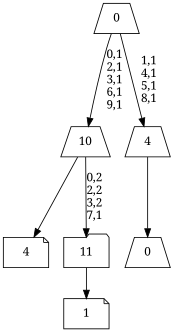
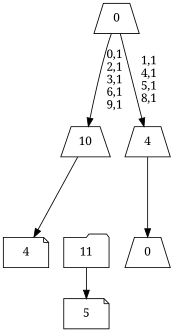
  digraph {
    fontname="Noto Serif"
    node [fontname="Noto Serif" shape=trapezium]
    edge [fontname="Noto Serif"]
    n1 [label=4 shape=note]
-   n2 [label=1 shape=note]
+   n2 [label=5 shape=note]
    11 [shape=folder]
    10
    n5 [label=0]
    4
    0
    11 -> n2
    10 -> n1
-   10 -> 11 [label="0,2\n2,2\n3,2\n7,1"]
    4 -> n5
    0 -> 10 [label="0,1\n2,1\n3,1\n6,1\n9,1"]
    0 -> 4 [label="1,1\n4,1\n5,1\n8,1"]
  }
